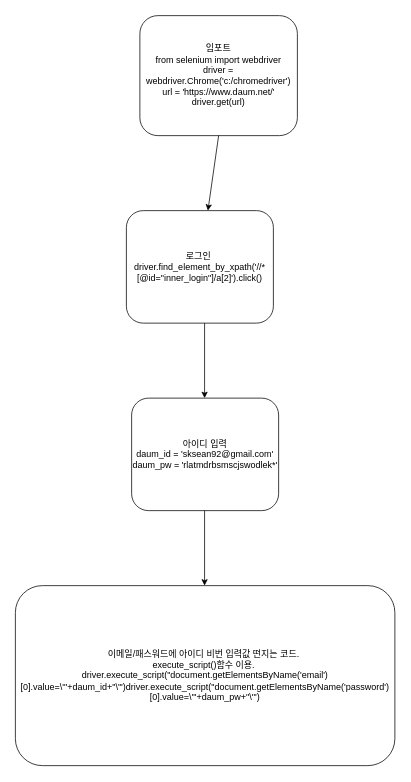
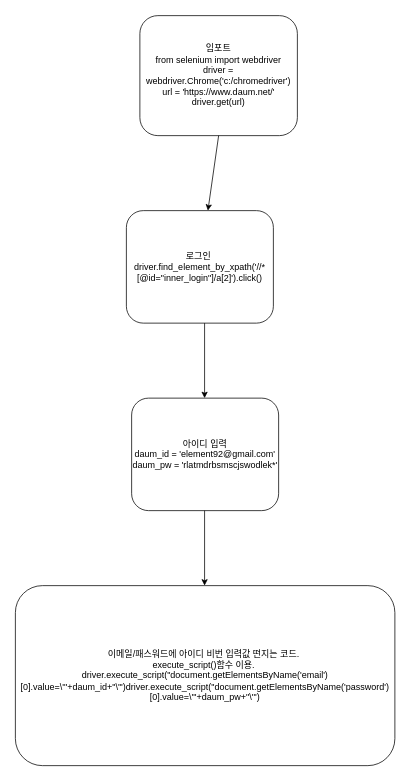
  <mxCell id="0" />
  <mxCell id="1" parent="0" />
  <mxCell id="2" value="&lt;div&gt;임포트&lt;/div&gt;&lt;div&gt;from selenium import webdriver&lt;/div&gt;&lt;div&gt;driver = webdriver.Chrome('c:/chromedriver')&lt;/div&gt;&lt;div&gt;url = 'https://www.daum.net/'&lt;/div&gt;&lt;div&gt;driver.get(url)&lt;/div&gt;" style="rounded=1;whiteSpace=wrap;html=1;" vertex="1" parent="1"><mxGeometry x="186" y="20" width="210" height="160" as="geometry" /></mxCell>
  <mxCell id="3" value="" style="endArrow=classic;html=1;exitX=0.5;exitY=1;exitDx=0;exitDy=0;" edge="1" parent="1" source="2" target="4"><mxGeometry width="50" height="50" relative="1" as="geometry"><mxPoint x="431" y="260" as="sourcePoint" /><mxPoint x="565" y="290" as="targetPoint" /></mxGeometry></mxCell>
  <mxCell id="4" value="로그인&amp;nbsp;&lt;br&gt;driver.find_element_by_xpath('//*[@id=&quot;inner_login&quot;]/a[2]').click()" style="rounded=1;whiteSpace=wrap;html=1;" vertex="1" parent="1"><mxGeometry x="168" y="280" width="196" height="150" as="geometry" /></mxCell>
  <mxCell id="5" value="" style="endArrow=classic;html=1;exitX=0.5;exitY=1;exitDx=0;exitDy=0;" edge="1" parent="1"><mxGeometry width="50" height="50" relative="1" as="geometry"><mxPoint x="272.29" y="430" as="sourcePoint" /><mxPoint x="272.29" y="530" as="targetPoint" /></mxGeometry></mxCell>
- <mxCell id="6" value="&lt;div&gt;아이디 입력&lt;/div&gt;&lt;div&gt;daum_id = 'sksean92@gmail.com'&lt;/div&gt;&lt;div&gt;daum_pw = 'rlatmdrbsmscjswodlek*'&lt;/div&gt;" style="rounded=1;whiteSpace=wrap;html=1;" vertex="1" parent="1"><mxGeometry x="175" y="530" width="196" height="150" as="geometry" /></mxCell>
+ <mxCell id="6" value="&lt;div&gt;아이디 입력&lt;/div&gt;&lt;div&gt;daum_id = 'element92@gmail.com'&lt;/div&gt;&lt;div&gt;daum_pw = 'rlatmdrbsmscjswodlek*'&lt;/div&gt;" style="rounded=1;whiteSpace=wrap;html=1;" vertex="1" parent="1"><mxGeometry x="175" y="530" width="196" height="150" as="geometry" /></mxCell>
  <mxCell id="7" value="" style="endArrow=classic;html=1;exitX=0.5;exitY=1;exitDx=0;exitDy=0;" edge="1" parent="1"><mxGeometry width="50" height="50" relative="1" as="geometry"><mxPoint x="272.29" y="680" as="sourcePoint" /><mxPoint x="272.29" y="780" as="targetPoint" /></mxGeometry></mxCell>
  <mxCell id="8" value="이메일/패스워드에 아이디 비번 입력값 떤지는 코드.&amp;nbsp;&lt;br&gt;execute_script()함수 이용.&amp;nbsp;&lt;br&gt;driver.execute_script(&quot;document.getElementsByName('email')[0].value=\'&quot;+daum_id+&quot;\'&quot;)driver.execute_script(&quot;document.getElementsByName('password')[0].value=\'&quot;+daum_pw+&quot;\'&quot;)" style="rounded=1;whiteSpace=wrap;html=1;" vertex="1" parent="1"><mxGeometry x="20" y="780" width="506" height="240" as="geometry" /></mxCell>
